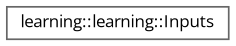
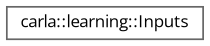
  digraph {
    rankdir=TB
    fontname="Open Sans"
-   n1 [color=grey40 fillcolor=white fontname="Open Sans" fontsize=10 height=0.2 label="learning::learning::Inputs" shape=box style=filled width=0.4]
+   n1 [color=grey40 fillcolor=white fontname="Open Sans" fontsize=10 height=0.2 label="carla::learning::Inputs" shape=box style=filled width=0.4]
  }
